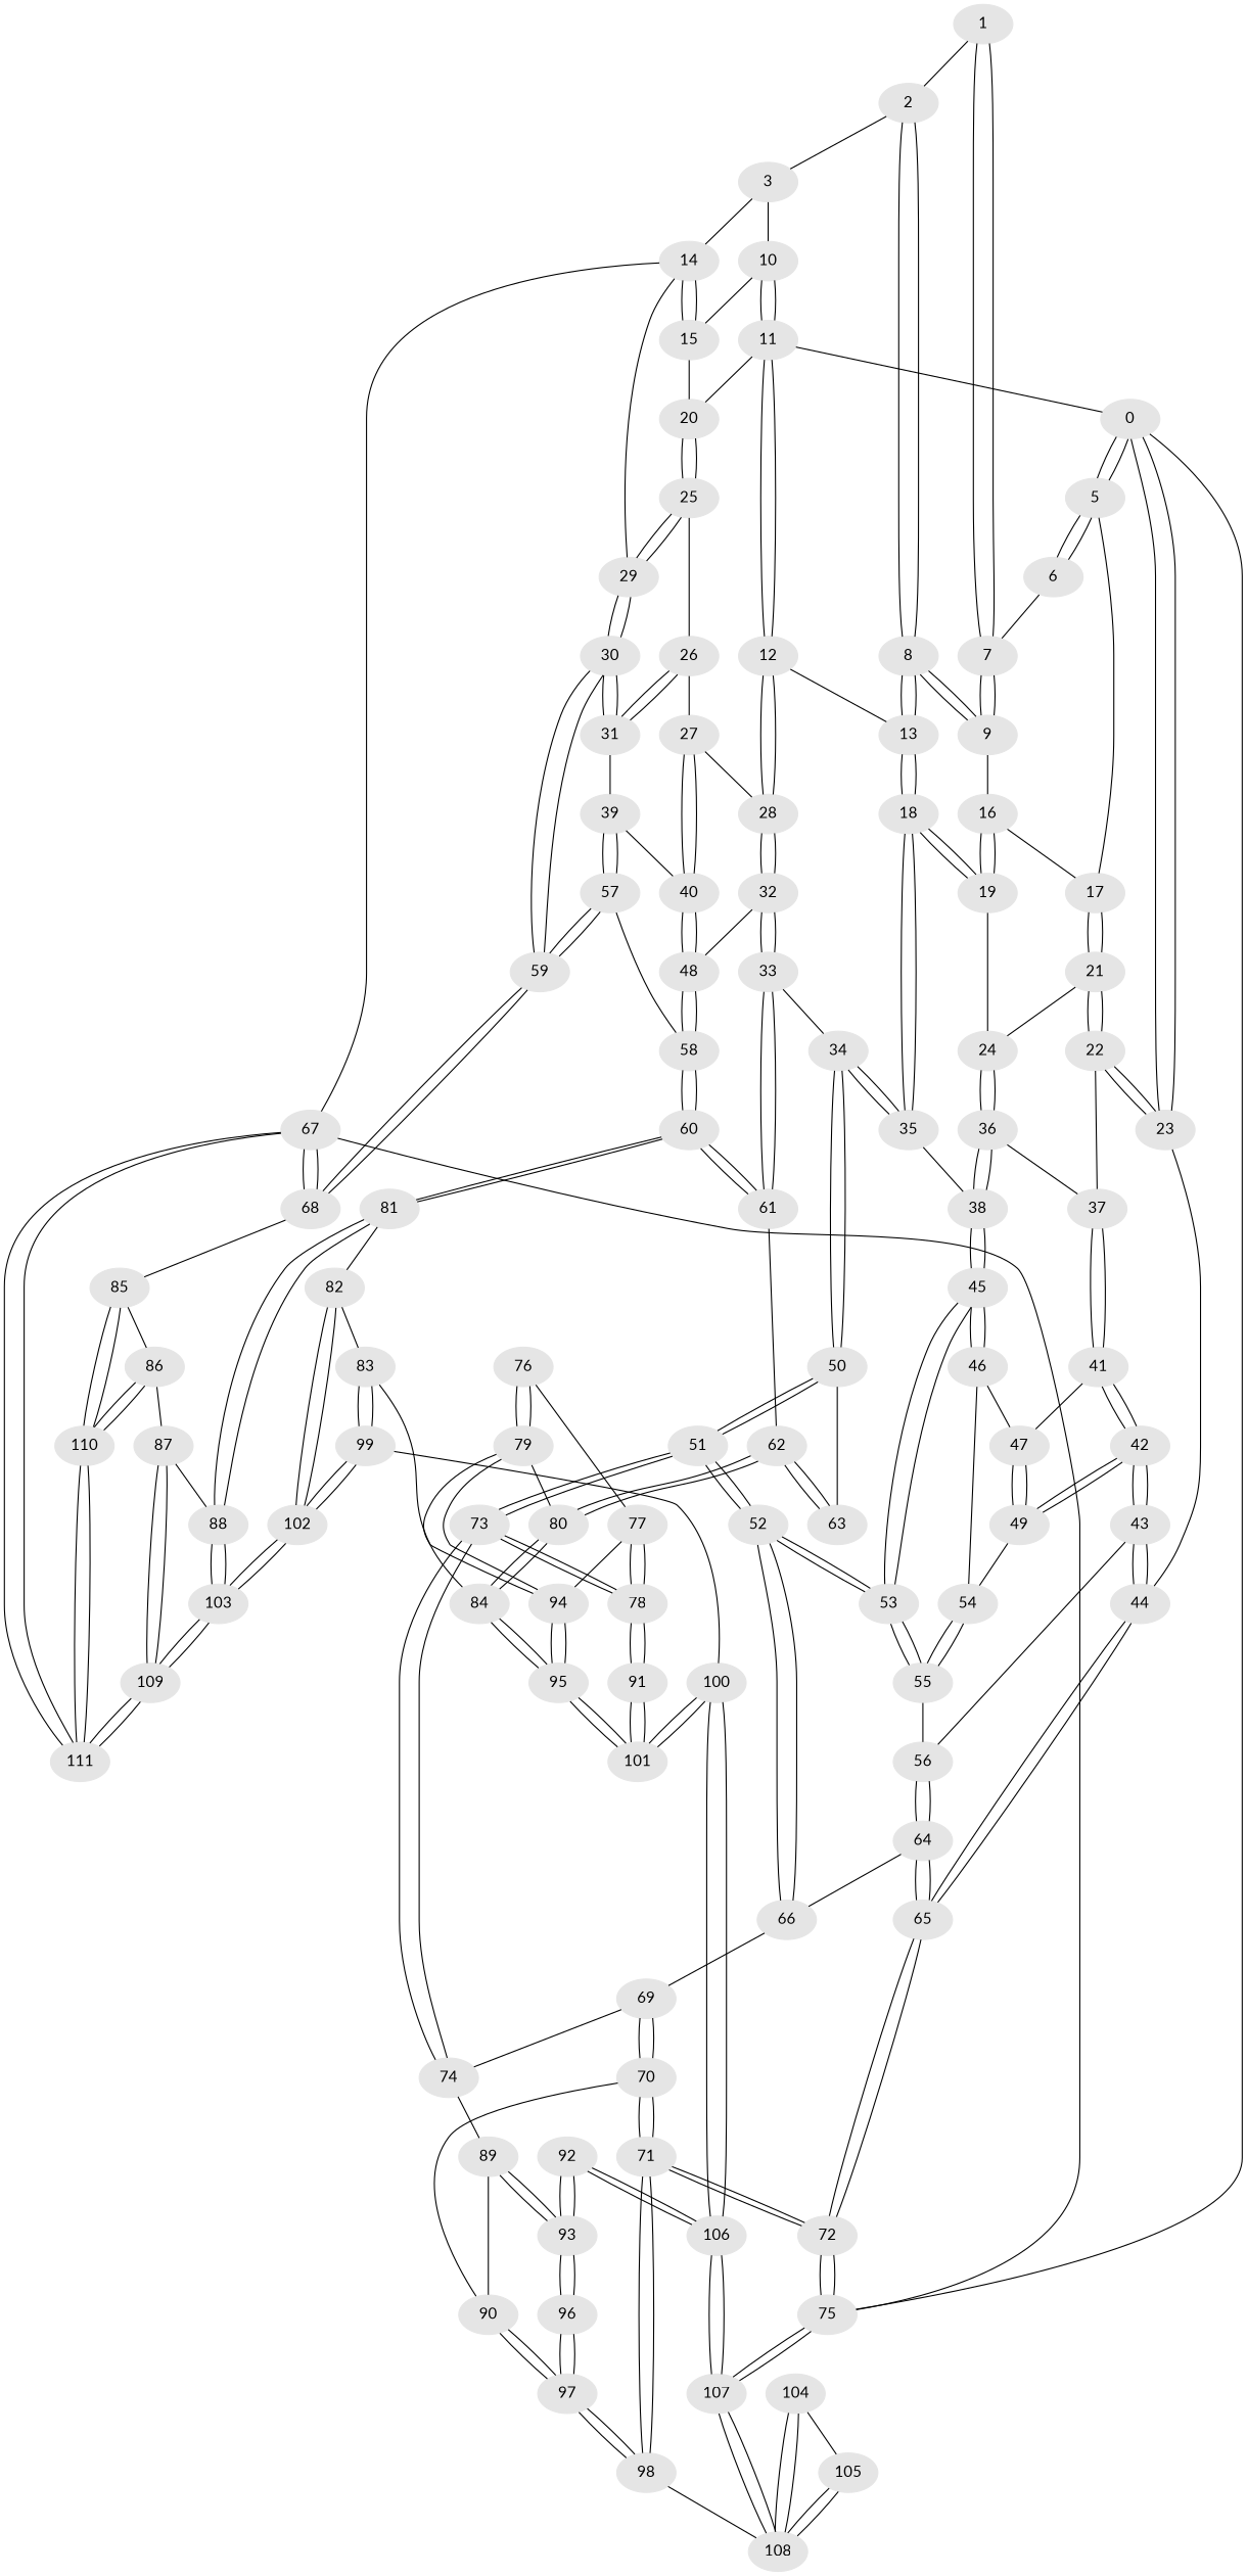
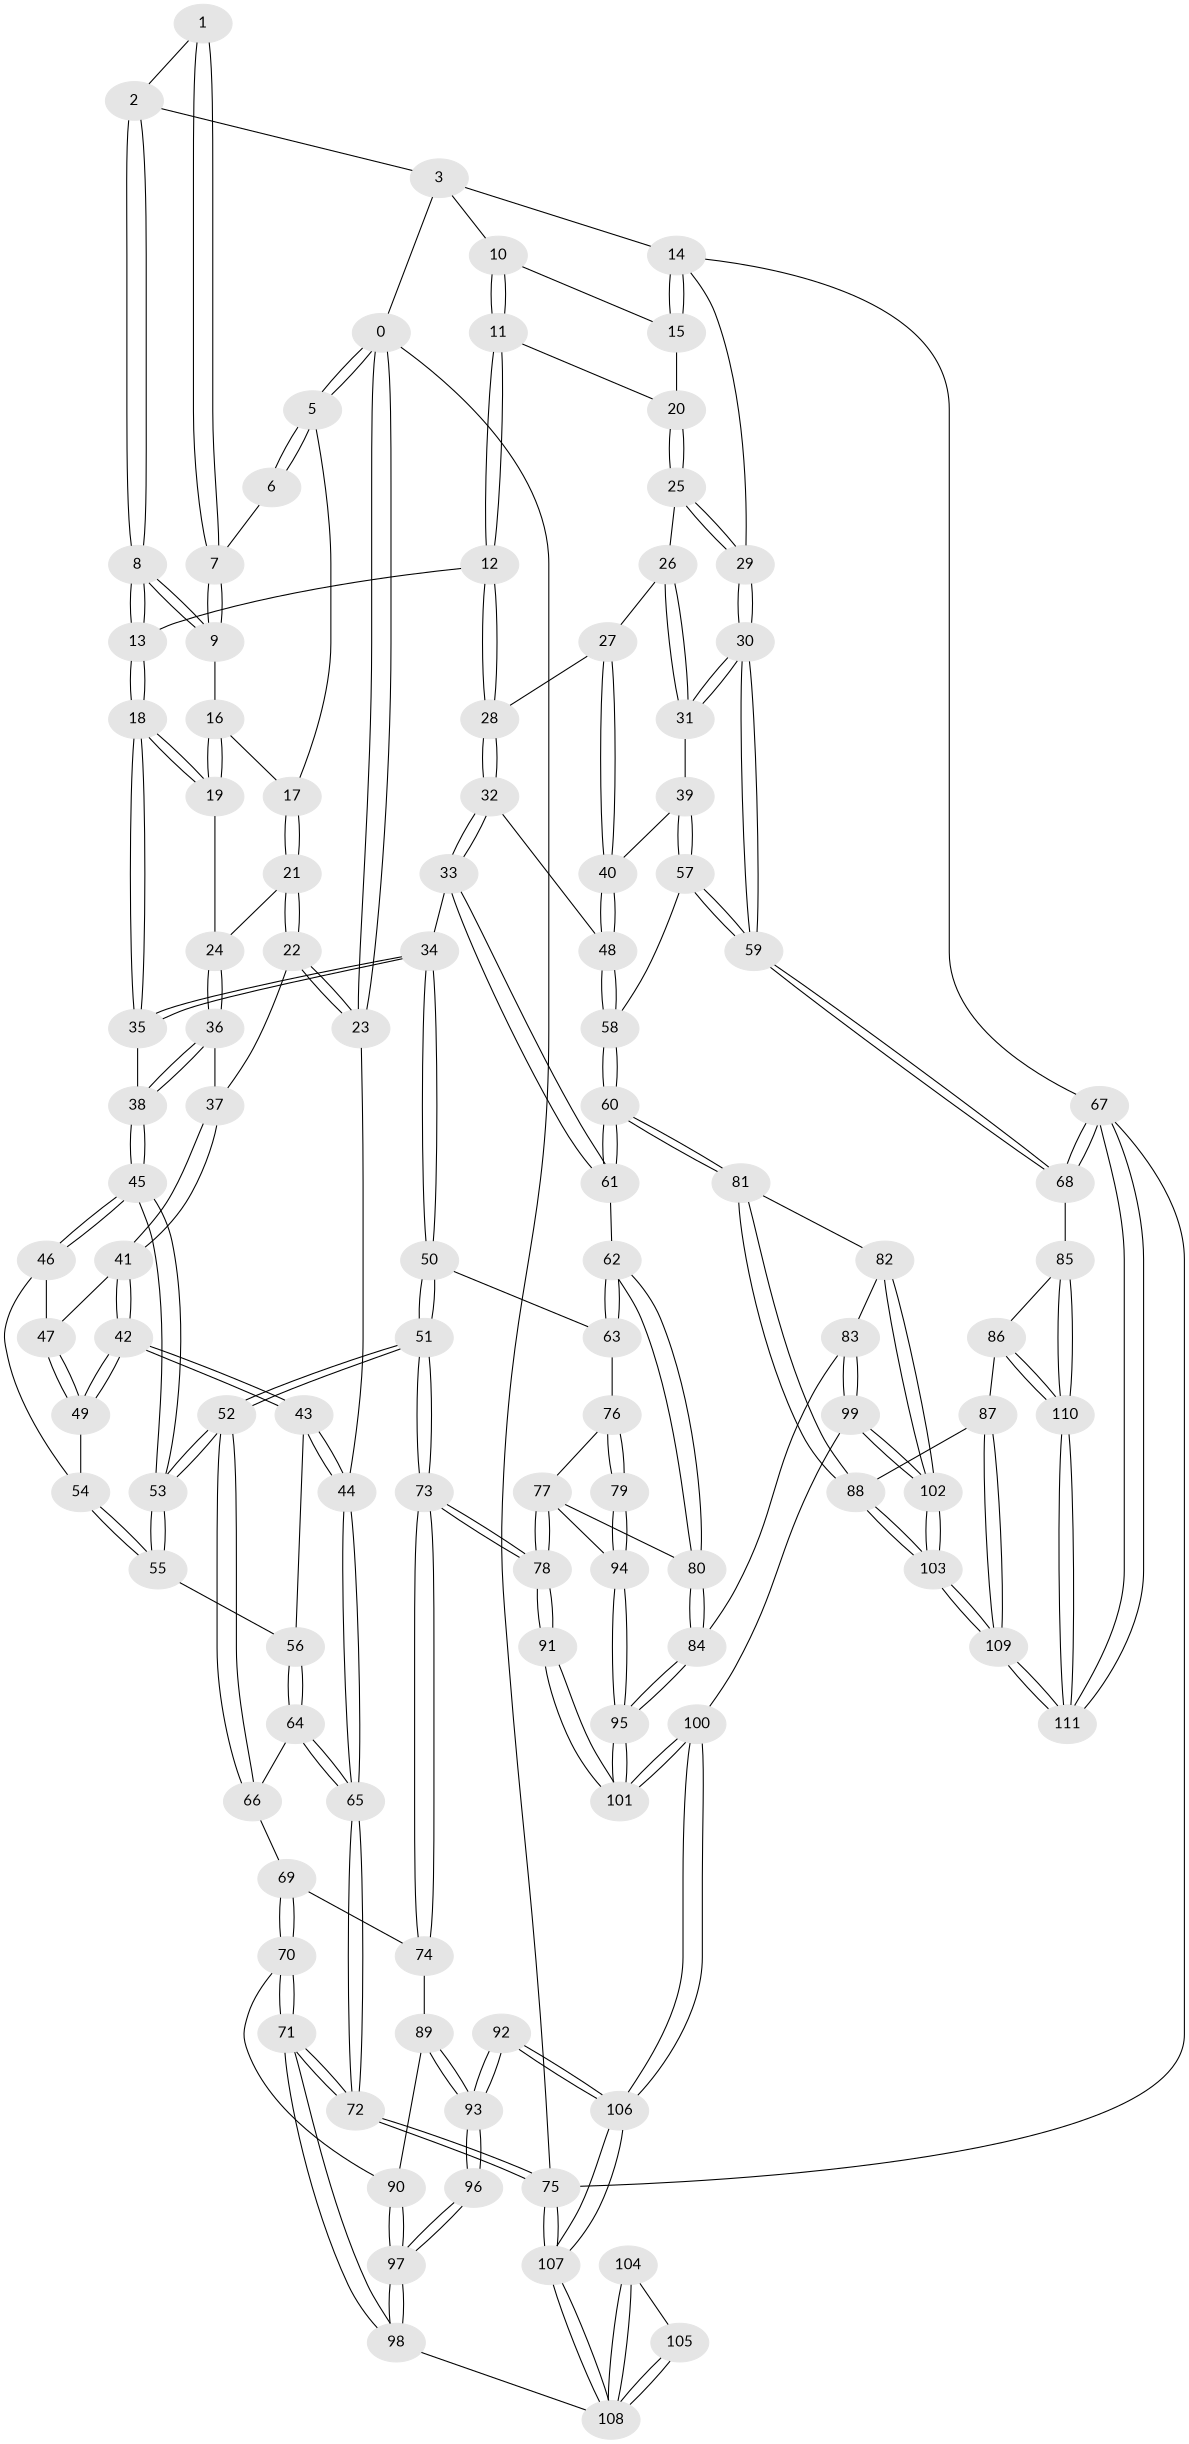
  graph {
    fontname=Lato
    node [color=gray90 fontname=Lato style=filled]
    edge [fontname=Lato]
    1
    2
    7
    3
    8
    9
    n7 [label=0]
    10
    14
    13
    5
    23
    75
    11
    15
    29
    67
    6
    17
    44
    107
    21
    16
    18
    19
    12
    20
    28
    25
    32
    35
    30
    68
    111
    24
    22
    38
    36
    26
    37
    41
    65
    27
    31
    40
    39
    48
    33
    59
    57
    34
    61
    58
    50
    62
    51
    63
    45
    42
    47
    46
    53
    43
    49
    56
    54
    64
    72
    55
    60
    52
    73
    76
    66
    74
    78
    69
    81
    85
    82
    88
    80
    84
    77
    79
    70
    86
    110
    71
    90
    89
    98
    97
    108
    91
    93
    94
    95
    101
    83
    102
    103
    99
    100
    87
    109
    96
    92
    106
    104
    105
    1 -- 2
    1 -- 7
    1 -- 7
    2 -- 3
    2 -- 8
    2 -- 8
    7 -- 9
    7 -- 9
-   11 -- n7
+   3 -- n7
    3 -- 10
    3 -- 14
    8 -- 9
    8 -- 9
    8 -- 13
    8 -- 13
    9 -- 16
    n7 -- 5
    n7 -- 5
    n7 -- 23
    n7 -- 23
    n7 -- 75
    10 -- 11
    10 -- 11
    10 -- 15
    14 -- 15
    14 -- 15
    14 -- 29
    14 -- 67
    13 -- 18
    13 -- 18
    5 -- 6
    5 -- 6
    5 -- 17
    23 -- 44
    75 -- 107
    75 -- 107
    11 -- 12
    11 -- 12
    11 -- 20
    15 -- 20
    29 -- 30
    29 -- 30
    67 -- 75
    67 -- 68
    67 -- 68
    67 -- 111
    67 -- 111
    6 -- 7
    17 -- 21
    17 -- 21
    44 -- 65
    44 -- 65
    107 -- 108
    107 -- 108
    21 -- 24
    21 -- 22
    21 -- 22
    16 -- 17
    16 -- 19
    16 -- 19
    18 -- 19
    18 -- 19
    18 -- 35
    18 -- 35
    19 -- 24
    12 -- 13
    12 -- 28
    12 -- 28
    20 -- 25
    20 -- 25
    28 -- 32
    28 -- 32
    25 -- 29
    25 -- 29
    25 -- 26
    32 -- 48
    32 -- 33
    32 -- 33
    35 -- 38
    30 -- 31
    30 -- 31
    30 -- 59
    30 -- 59
    68 -- 85
    24 -- 36
    24 -- 36
    22 -- 23
    22 -- 23
    22 -- 37
    38 -- 45
    38 -- 45
    36 -- 38
    36 -- 38
    36 -- 37
    26 -- 27
    26 -- 31
    26 -- 31
    37 -- 41
    37 -- 41
    41 -- 42
    41 -- 42
    41 -- 47
    65 -- 72
    65 -- 72
    27 -- 28
    27 -- 40
    27 -- 40
    31 -- 39
    40 -- 48
    40 -- 48
    39 -- 40
    39 -- 57
    39 -- 57
    48 -- 58
    48 -- 58
    33 -- 34
    33 -- 61
    33 -- 61
    59 -- 68
    59 -- 68
    57 -- 59
    57 -- 59
    57 -- 58
    34 -- 35
    34 -- 35
    34 -- 50
    34 -- 50
    61 -- 62
    58 -- 60
    58 -- 60
    50 -- 51
    50 -- 51
    50 -- 63
    62 -- 63
    62 -- 63
    62 -- 80
    62 -- 80
    51 -- 52
    51 -- 52
    51 -- 73
    51 -- 73
+   63 -- 76
    45 -- 46
    45 -- 46
    45 -- 53
    45 -- 53
    42 -- 43
    42 -- 43
    42 -- 49
    42 -- 49
    47 -- 49
    47 -- 49
    46 -- 47
    46 -- 54
    53 -- 55
    53 -- 55
    43 -- 44
    43 -- 44
    43 -- 56
    49 -- 54
    56 -- 64
    56 -- 64
    54 -- 55
    54 -- 55
    64 -- 65
    64 -- 65
    64 -- 66
    72 -- 75
    72 -- 75
    55 -- 56
    60 -- 61
    60 -- 61
    60 -- 81
    60 -- 81
    52 -- 53
    52 -- 53
    52 -- 66
    52 -- 66
    73 -- 74
    73 -- 74
    73 -- 78
    73 -- 78
    76 -- 77
    76 -- 79
    76 -- 79
    66 -- 69
    74 -- 89
    78 -- 91
    78 -- 91
    69 -- 74
    69 -- 70
    69 -- 70
    81 -- 82
    81 -- 88
    81 -- 88
    85 -- 86
    85 -- 110
    85 -- 110
    82 -- 83
    82 -- 102
    82 -- 102
    88 -- 103
    88 -- 103
    80 -- 84
    80 -- 84
    84 -- 95
    84 -- 95
    77 -- 78
    77 -- 78
    77 -- 94
-   79 -- 80
+   77 -- 80
    79 -- 94
    79 -- 94
    70 -- 71
    70 -- 71
    70 -- 90
    86 -- 110
    86 -- 110
    86 -- 87
    110 -- 111
    110 -- 111
    71 -- 72
    71 -- 72
    71 -- 98
    71 -- 98
    90 -- 97
    90 -- 97
    89 -- 90
    89 -- 93
    89 -- 93
    98 -- 108
    97 -- 98
    97 -- 98
    91 -- 101
    91 -- 101
    93 -- 96
    93 -- 96
    94 -- 95
    94 -- 95
    95 -- 101
    95 -- 101
    83 -- 84
    83 -- 99
    83 -- 99
    102 -- 103
    102 -- 103
    103 -- 109
    103 -- 109
    99 -- 102
    99 -- 102
    99 -- 100
    100 -- 101
    100 -- 101
    100 -- 106
    100 -- 106
    87 -- 88
    87 -- 109
    87 -- 109
    109 -- 111
    109 -- 111
    96 -- 97
    96 -- 97
    92 -- 93
    92 -- 93
    92 -- 106
    92 -- 106
    106 -- 107
    106 -- 107
    104 -- 108
    104 -- 108
    104 -- 105
    105 -- 108
    105 -- 108
  }
